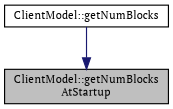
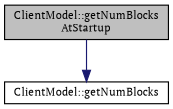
  digraph {
    rankdir=TB
    fontname="PT Serif"
    node [color=black fontname="PT Serif" fontsize=10 shape=record style=filled]
    n1 [fillcolor=grey75 fontcolor=black height=0.2 label="ClientModel::getNumBlocks\lAtStartup" width=0.4]
    n2 [fillcolor=white height=0.2 label="ClientModel::getNumBlocks" width=0.4]
-   n2 -> n1 [color=midnightblue fontname="PT Serif" fontsize=10 labelfontname=Helvetica labelfontsize=10 style=solid]
+   n1 -> n2 [color=midnightblue fontname="PT Serif" fontsize=10 labelfontname=Helvetica labelfontsize=10 style=solid]
  }
